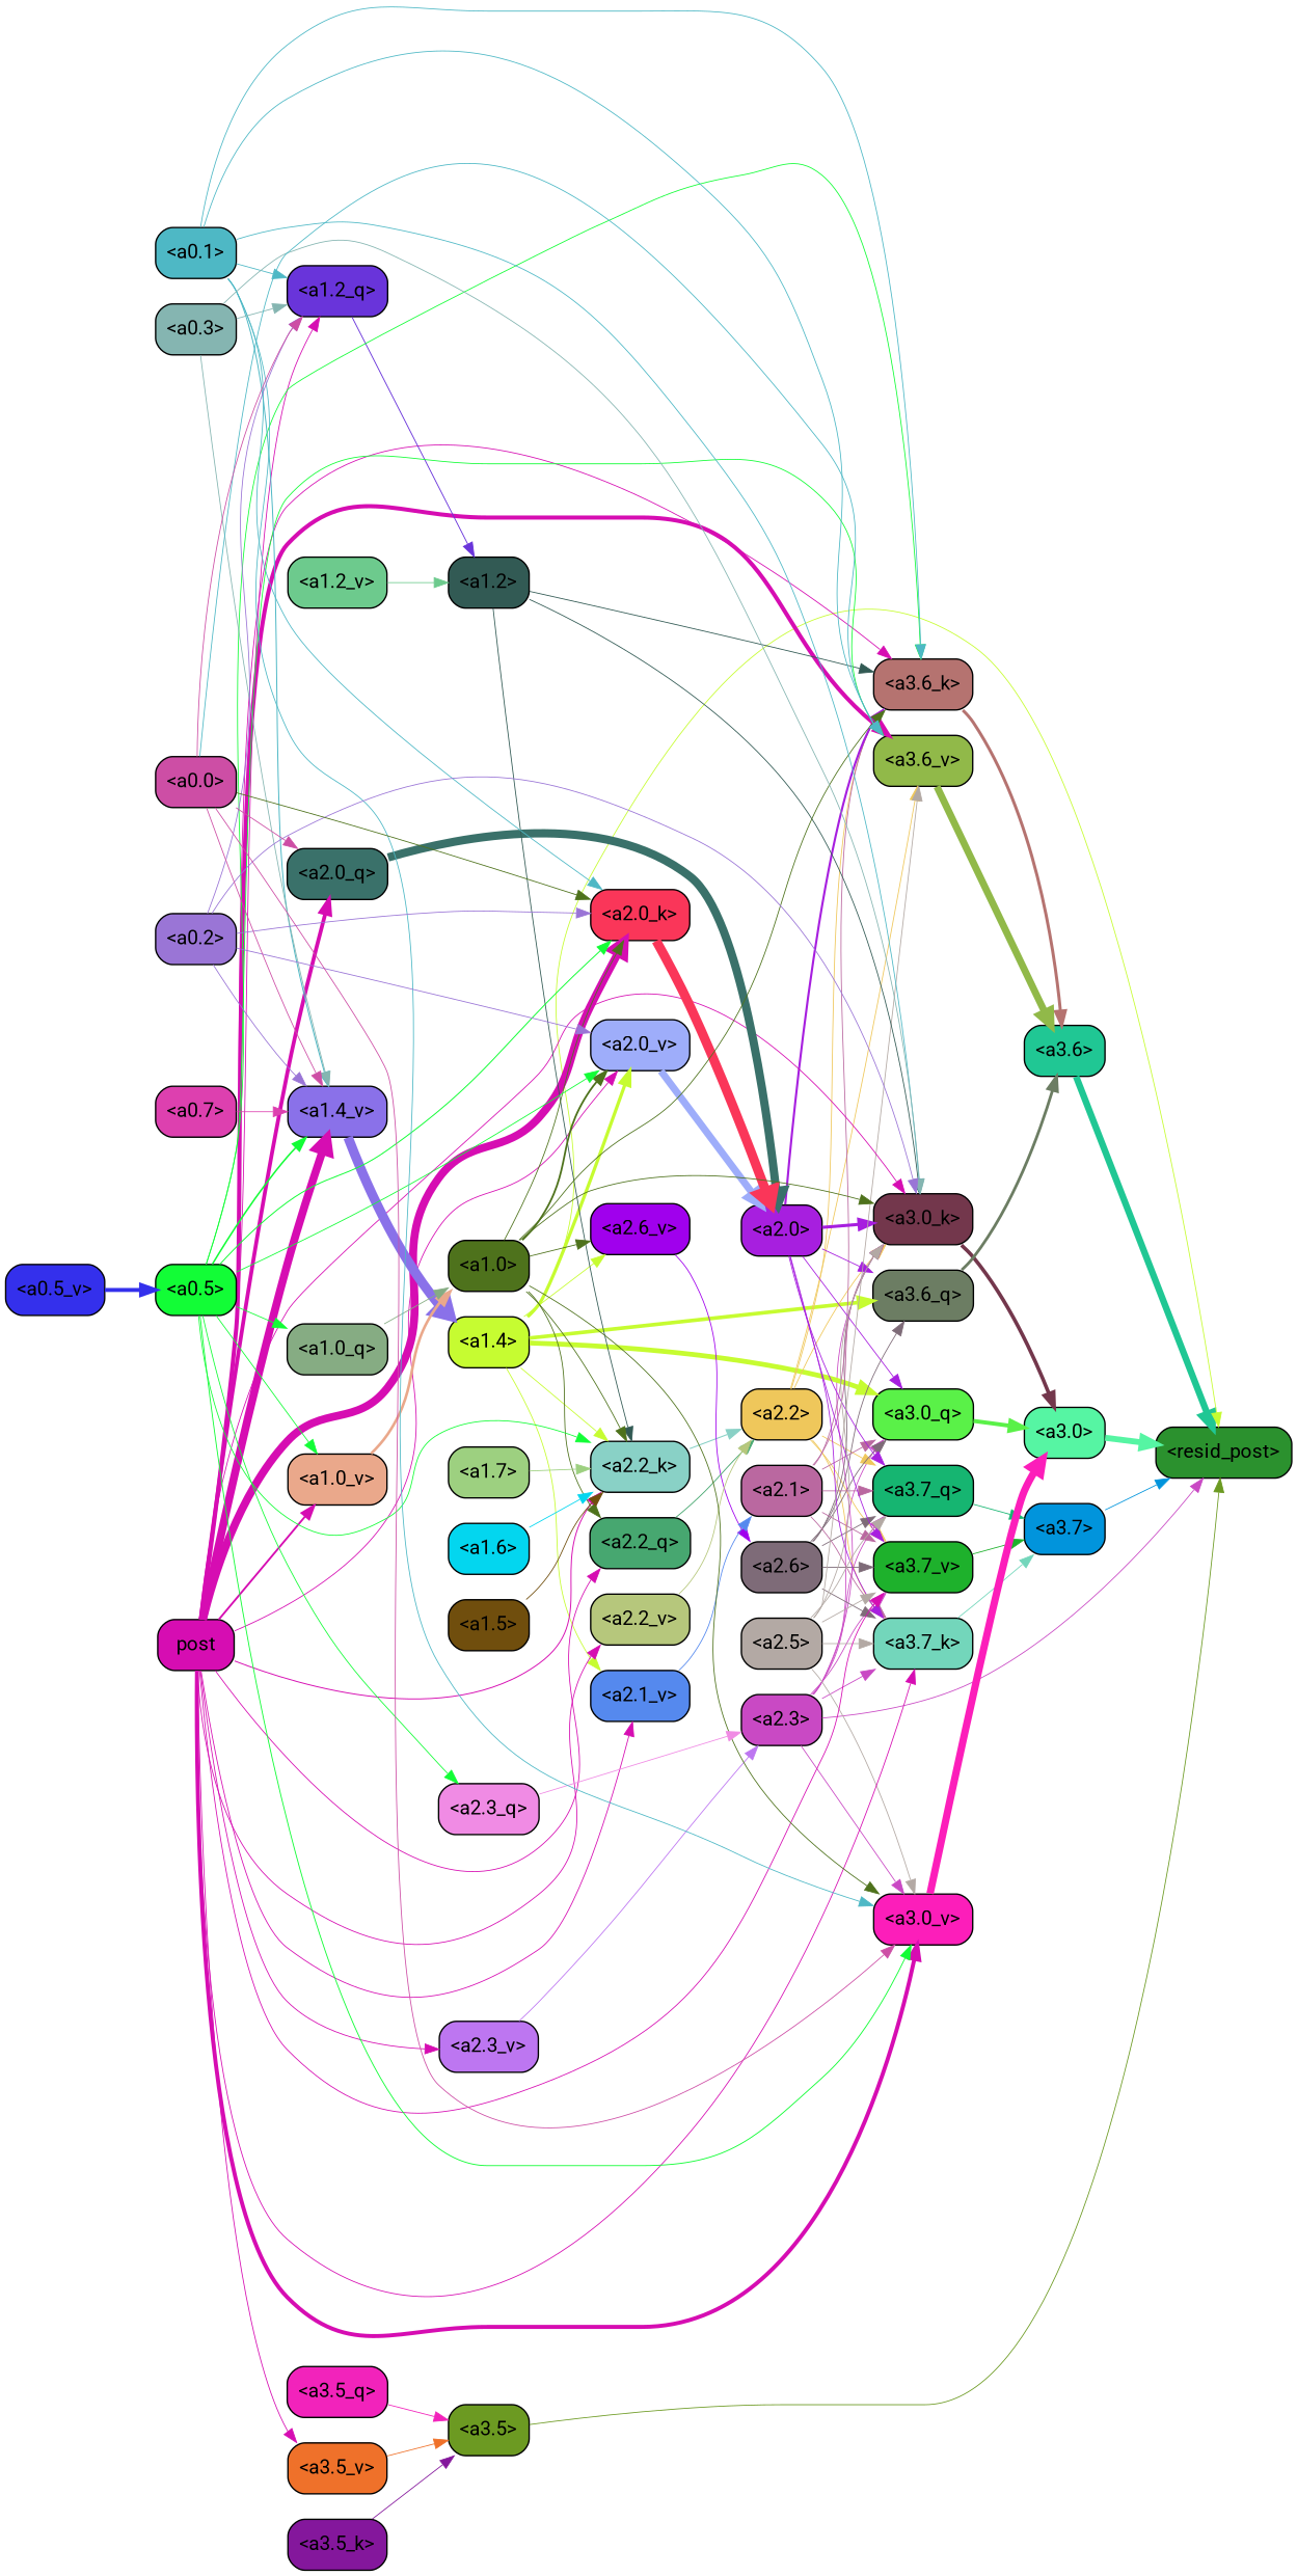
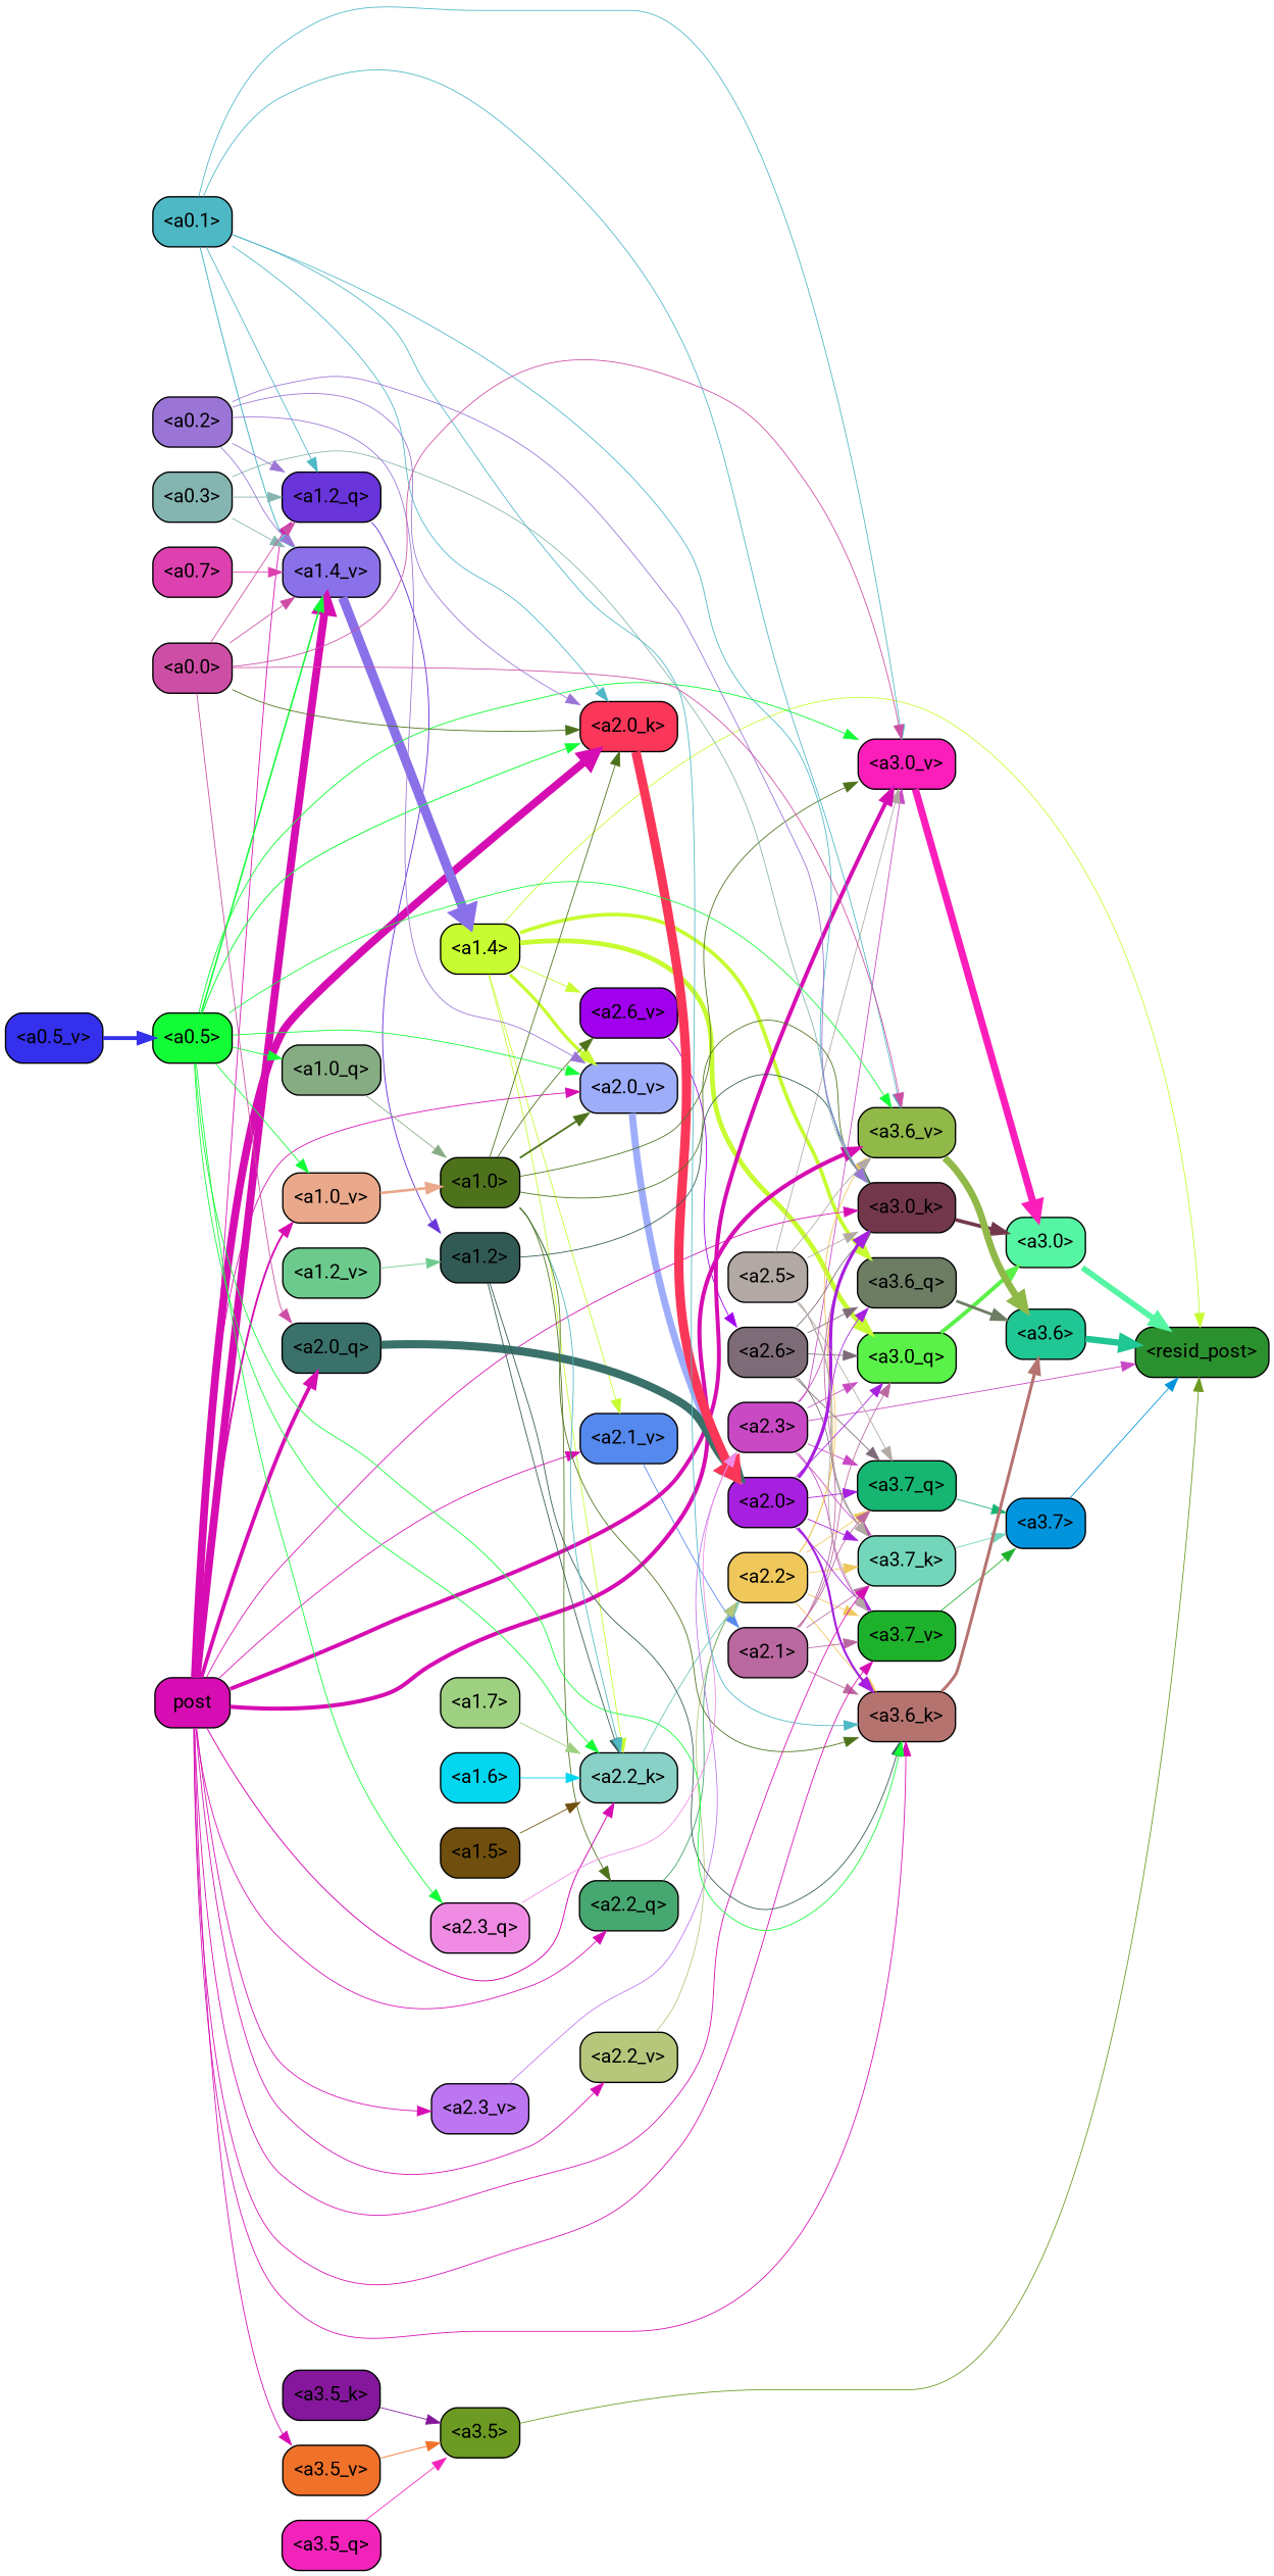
  strict digraph {
    fontname=Roboto
    rankdir=LR
    splines=true
    node [color=black fontname=Roboto shape=box style="filled, rounded"]
    edge [color="#d60db2" fontname=Roboto penwidth=0.6]
    "<a3.7>" [fillcolor="#0194dc"]
    "<resid_post>" [fillcolor="#2b912e"]
    "<a3.6>" [fillcolor="#20c794"]
    "<a3.5>" [fillcolor="#6c9a22"]
    "<a3.0>" [fillcolor="#56f5a3"]
    "<a2.3>" [fillcolor="#c949c4"]
    "<a3.7_q>" [fillcolor="#16b571"]
    "<a3.0_q>" [fillcolor="#5af148"]
    "<a3.7_k>" [fillcolor="#73d6bb"]
    "<a3.0_k>" [fillcolor="#73374c"]
    "<a3.7_v>" [fillcolor="#1eb12c"]
    "<a3.0_v>" [fillcolor="#fc1eba"]
    "<a1.4>" [fillcolor="#c6fc31"]
    "<a3.6_q>" [fillcolor="#6c7d63"]
    "<a2.2_k>" [fillcolor="#89d1c6"]
    "<a2.6_v>" [fillcolor="#a000ed"]
    "<a2.1_v>" [fillcolor="#5589ee"]
    "<a2.0_v>" [fillcolor="#9eadfa"]
    "<a2.2>" [fillcolor="#efc75b"]
    "<a2.6>" [fillcolor="#7e6b78"]
    "<a2.1>" [fillcolor="#ba68a0"]
    "<a2.0>" [fillcolor="#a71fdf"]
    "<a3.6_k>" [fillcolor="#b57370"]
    "<a3.6_v>" [fillcolor="#91b949"]
    "<a3.5_q>" [fillcolor="#f223bb"]
    "<a3.5_k>" [fillcolor="#84179c"]
    "<a3.5_v>" [fillcolor="#ef712a"]
    "<a2.5>" [fillcolor="#b3a9a4"]
    n29 [fillcolor="#d60db2" label=post]
    "<a2.2_q>" [fillcolor="#47a770"]
    "<a2.0_q>" [fillcolor="#3a716a"]
    "<a2.0_k>" [fillcolor="#fa3659"]
    "<a2.3_v>" [fillcolor="#bd76f1"]
    "<a2.2_v>" [fillcolor="#b6c77c"]
    "<a1.2_q>" [fillcolor="#6934da"]
    "<a1.4_v>" [fillcolor="#8a71e9"]
    "<a1.0_v>" [fillcolor="#eaa88b"]
    "<a1.2>" [fillcolor="#325a54"]
    "<a1.0>" [fillcolor="#4e721c"]
    "<a0.5>" [fillcolor="#12fd36"]
    "<a2.3_q>" [fillcolor="#f08be4"]
    "<a1.0_q>" [fillcolor="#86ac83"]
    "<a0.1>" [fillcolor="#4eb8c5"]
    "<a0.3>" [fillcolor="#85b5b1"]
    "<a0.2>" [fillcolor="#9a75d6"]
    "<a0.0>" [fillcolor="#cd4ea5"]
    "<a1.7>" [fillcolor="#9dd080"]
    "<a1.6>" [fillcolor="#03d6ef"]
    "<a1.5>" [fillcolor="#704e0d"]
    "<a1.2_v>" [fillcolor="#6dca8d"]
    "<a0.7>" [fillcolor="#dd40af"]
    "<a0.5_v>" [fillcolor="#3430ec"]
    "<a3.7>" -> "<resid_post>" [color="#0194dc"]
    "<a3.6>" -> "<resid_post>" [color="#20c794" penwidth=4.670643210411072]
    "<a3.5>" -> "<resid_post>" [color="#6c9a22"]
    "<a3.0>" -> "<resid_post>" [color="#56f5a3" penwidth=4.246885180473328]
    "<a2.3>" -> "<resid_post>" [color="#c949c4"]
    "<a2.3>" -> "<a3.7_q>" [color="#c949c4"]
    "<a2.3>" -> "<a3.0_q>" [color="#c949c4"]
    "<a2.3>" -> "<a3.7_k>" [color="#c949c4"]
    "<a2.3>" -> "<a3.0_k>" [color="#c949c4"]
    "<a2.3>" -> "<a3.7_v>" [color="#c949c4"]
    "<a2.3>" -> "<a3.0_v>" [color="#c949c4"]
    "<a3.7_q>" -> "<a3.7>" [color="#16b571"]
    "<a3.0_q>" -> "<a3.0>" [color="#5af148" penwidth=2.8638100624084473]
    "<a3.7_k>" -> "<a3.7>" [color="#73d6bb"]
    "<a3.0_k>" -> "<a3.0>" [color="#73374c" penwidth=2.6274144649505615]
    "<a3.7_v>" -> "<a3.7>" [color="#1eb12c"]
    "<a3.0_v>" -> "<a3.0>" [color="#fc1eba" penwidth=5.188832879066467]
    "<a1.4>" -> "<resid_post>" [color="#c6fc31"]
    "<a1.4>" -> "<a3.0_q>" [color="#c6fc31" penwidth=3.477886103093624]
    "<a1.4>" -> "<a3.6_q>" [color="#c6fc31" penwidth=2.6487714648246765]
    "<a1.4>" -> "<a2.2_k>" [color="#c6fc31"]
    "<a1.4>" -> "<a2.6_v>" [color="#c6fc31"]
    "<a1.4>" -> "<a2.1_v>" [color="#c6fc31"]
    "<a1.4>" -> "<a2.0_v>" [color="#c6fc31" penwidth=2.3358620405197144]
    "<a3.6_q>" -> "<a3.6>" [color="#6c7d63" penwidth=2.03758105635643]
    "<a2.2_k>" -> "<a2.2>" [color="#89d1c6" penwidth=0.7811911106109619]
    "<a2.6_v>" -> "<a2.6>" [color="#a000ed"]
    "<a2.1_v>" -> "<a2.1>" [color="#5589ee"]
    "<a2.0_v>" -> "<a2.0>" [color="#9eadfa" penwidth=5.070239782333374]
    "<a2.2>" -> "<a3.7_q>" [color="#efc75b"]
    "<a2.2>" -> "<a3.7_k>" [color="#efc75b"]
    "<a2.2>" -> "<a3.0_k>" [color="#efc75b"]
    "<a2.2>" -> "<a3.7_v>" [color="#efc75b"]
    "<a2.2>" -> "<a3.6_k>" [color="#efc75b"]
    "<a2.2>" -> "<a3.6_v>" [color="#efc75b"]
    "<a2.6>" -> "<a3.7_q>" [color="#7e6b78"]
    "<a2.6>" -> "<a3.0_q>" [color="#7e6b78"]
    "<a2.6>" -> "<a3.7_k>" [color="#7e6b78"]
    "<a2.6>" -> "<a3.0_k>" [color="#7e6b78"]
-   "<a2.6>" -> "<a3.7_v>" [color="#7e6b78"]
    "<a2.6>" -> "<a3.6_q>" [color="#7e6b78"]
    "<a2.1>" -> "<a3.7_q>" [color="#ba68a0"]
    "<a2.1>" -> "<a3.0_q>" [color="#ba68a0"]
    "<a2.1>" -> "<a3.7_k>" [color="#ba68a0"]
    "<a2.1>" -> "<a3.0_k>" [color="#ba68a0"]
    "<a2.1>" -> "<a3.7_v>" [color="#ba68a0"]
    "<a2.1>" -> "<a3.6_k>" [color="#ba68a0"]
    "<a2.0>" -> "<a3.7_q>" [color="#a71fdf"]
    "<a2.0>" -> "<a3.0_q>" [color="#a71fdf"]
    "<a2.0>" -> "<a3.7_k>" [color="#a71fdf"]
    "<a2.0>" -> "<a3.0_k>" [color="#a71fdf" penwidth=2.23091459274292]
    "<a2.0>" -> "<a3.7_v>" [color="#a71fdf"]
    "<a2.0>" -> "<a3.6_q>" [color="#a71fdf"]
    "<a2.0>" -> "<a3.6_k>" [color="#a71fdf" penwidth=1.5417278409004211]
    "<a3.6_k>" -> "<a3.6>" [color="#b57370" penwidth=2.174198240041733]
    "<a3.6_v>" -> "<a3.6>" [color="#91b949" penwidth=5.002329230308533]
    "<a3.5_q>" -> "<a3.5>" [color="#f223bb"]
    "<a3.5_k>" -> "<a3.5>" [color="#84179c"]
    "<a3.5_v>" -> "<a3.5>" [color="#ef712a"]
    "<a2.5>" -> "<a3.7_q>" [color="#b3a9a4"]
    "<a2.5>" -> "<a3.7_k>" [color="#b3a9a4"]
    "<a2.5>" -> "<a3.0_k>" [color="#b3a9a4"]
    "<a2.5>" -> "<a3.7_v>" [color="#b3a9a4"]
    "<a2.5>" -> "<a3.0_v>" [color="#b3a9a4"]
    "<a2.5>" -> "<a3.6_v>" [color="#b3a9a4"]
    n29 -> "<a3.7_k>"
    n29 -> "<a3.0_k>"
    n29 -> "<a3.7_v>"
    n29 -> "<a3.0_v>" [penwidth=2.8577730655670166]
    n29 -> "<a2.2_k>" [penwidth=0.69573974609375]
    n29 -> "<a2.1_v>"
    n29 -> "<a2.0_v>"
    n29 -> "<a3.6_k>"
    n29 -> "<a3.6_v>" [penwidth=2.9511587619781494]
    n29 -> "<a3.5_v>"
    n29 -> "<a2.2_q>"
    n29 -> "<a2.0_q>" [penwidth=2.7340729534626007]
    n29 -> "<a2.0_k>" [penwidth=5.629883050918579]
    n29 -> "<a2.3_v>"
    n29 -> "<a2.2_v>"
    n29 -> "<a1.2_q>"
    n29 -> "<a1.4_v>" [penwidth=5.6260271072387695]
    n29 -> "<a1.0_v>" [penwidth=1.3646823167800903]
    "<a2.2_q>" -> "<a2.2>" [color="#47a770" penwidth=0.6407594680786133]
    "<a2.0_q>" -> "<a2.0>" [color="#3a716a" penwidth=5.885338068008423]
    "<a2.0_k>" -> "<a2.0>" [color="#fa3659" penwidth=6.657835483551025]
    "<a2.3_v>" -> "<a2.3>" [color="#bd76f1"]
    "<a2.2_v>" -> "<a2.2>" [color="#b6c77c"]
    "<a1.2_q>" -> "<a1.2>" [color="#6934da" penwidth=0.6509807109832764]
    "<a1.4_v>" -> "<a1.4>" [color="#8a71e9" penwidth=6.8020641803741455]
    "<a1.0_v>" -> "<a1.0>" [color="#eaa88b" penwidth=1.9194684028625488]
    "<a1.2>" -> "<a3.0_k>" [color="#325a54"]
    "<a1.2>" -> "<a2.2_k>" [color="#325a54"]
    "<a1.2>" -> "<a3.6_k>" [color="#325a54"]
    "<a1.0>" -> "<a3.0_k>" [color="#4e721c"]
    "<a1.0>" -> "<a3.0_v>" [color="#4e721c"]
-   "<a1.0>" -> "<a2.2_k>" [color="#4e721c"]
+   "<a1.0>" -> "<a2.2_k>" [color="#4eb8c5"]
    "<a1.0>" -> "<a2.6_v>" [color="#4e721c"]
    "<a1.0>" -> "<a2.0_v>" [color="#4e721c" penwidth=1.3103609085083008]
    "<a1.0>" -> "<a3.6_k>" [color="#4e721c"]
    "<a1.0>" -> "<a2.2_q>" [color="#4e721c"]
    "<a1.0>" -> "<a2.0_k>" [color="#4e721c"]
    "<a0.5>" -> "<a3.0_v>" [color="#12fd36" penwidth=0.6446345448493958]
    "<a0.5>" -> "<a2.2_k>" [color="#12fd36"]
    "<a0.5>" -> "<a2.0_v>" [color="#12fd36"]
    "<a0.5>" -> "<a3.6_k>" [color="#12fd36"]
    "<a0.5>" -> "<a3.6_v>" [color="#12fd36"]
    "<a0.5>" -> "<a2.0_k>" [color="#12fd36" penwidth=0.7065601348876953]
    "<a0.5>" -> "<a1.4_v>" [color="#12fd36" penwidth=1.1228110790252686]
    "<a0.5>" -> "<a1.0_v>" [color="#12fd36"]
    "<a0.5>" -> "<a2.3_q>" [color="#12fd36"]
    "<a0.5>" -> "<a1.0_q>" [color="#12fd36"]
    "<a2.3_q>" -> "<a2.3>" [color="#f08be4"]
    "<a1.0_q>" -> "<a1.0>" [color="#86ac83"]
    "<a0.1>" -> "<a3.0_k>" [color="#4eb8c5"]
    "<a0.1>" -> "<a3.0_v>" [color="#4eb8c5"]
    "<a0.1>" -> "<a3.6_k>" [color="#4eb8c5"]
    "<a0.1>" -> "<a3.6_v>" [color="#4eb8c5"]
    "<a0.1>" -> "<a2.0_k>" [color="#4eb8c5"]
    "<a0.1>" -> "<a1.2_q>" [color="#4eb8c5"]
    "<a0.1>" -> "<a1.4_v>" [color="#4eb8c5" penwidth=0.7182521820068359]
    "<a0.3>" -> "<a3.0_k>" [color="#85b5b1"]
    "<a0.3>" -> "<a1.2_q>" [color="#85b5b1"]
    "<a0.3>" -> "<a1.4_v>" [color="#85b5b1"]
    "<a0.2>" -> "<a3.0_k>" [color="#9a75d6"]
    "<a0.2>" -> "<a2.0_v>" [color="#9a75d6"]
    "<a0.2>" -> "<a2.0_k>" [color="#9a75d6"]
    "<a0.2>" -> "<a1.2_q>" [color="#9a75d6"]
    "<a0.2>" -> "<a1.4_v>" [color="#9a75d6"]
    "<a0.0>" -> "<a3.0_v>" [color="#cd4ea5"]
-   "<a0.0>" -> "<a3.6_v>" [color="#4eb8c5"]
+   "<a0.0>" -> "<a3.6_v>" [color="#cd4ea5"]
    "<a0.0>" -> "<a2.0_q>" [color="#cd4ea5"]
    "<a0.0>" -> "<a2.0_k>" [color="#4e721c"]
    "<a0.0>" -> "<a1.2_q>" [color="#cd4ea5"]
    "<a0.0>" -> "<a1.4_v>" [color="#cd4ea5"]
    "<a1.7>" -> "<a2.2_k>" [color="#9dd080"]
    "<a1.6>" -> "<a2.2_k>" [color="#03d6ef"]
    "<a1.5>" -> "<a2.2_k>" [color="#704e0d"]
    "<a1.2_v>" -> "<a1.2>" [color="#6dca8d"]
    "<a0.7>" -> "<a1.4_v>" [color="#dd40af"]
    "<a0.5_v>" -> "<a0.5>" [color="#3430ec" penwidth=2.801039695739746]
  }
